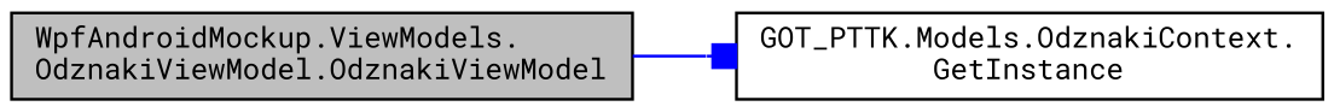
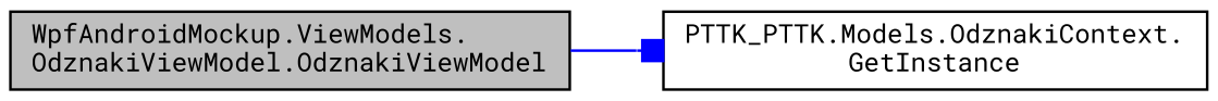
  digraph {
    rankdir=LR
    fontname="Roboto Mono"
    node [color=black fontname="Roboto Mono" fontsize=10 shape=record style=filled]
    n1 [fillcolor=grey75 fontcolor=black height=0.2 label="WpfAndroidMockup.ViewModels.\lOdznakiViewModel.OdznakiViewModel" width=0.4]
-   n2 [fillcolor=white height=0.2 label="GOT_PTTK.Models.OdznakiContext.\lGetInstance" width=0.4]
+   n2 [fillcolor=white height=0.2 label="PTTK_PTTK.Models.OdznakiContext.\lGetInstance" width=0.4]
    n1 -> n2 [color=blue fontname="Roboto Mono" fontsize=10 labelfontname=Helvetica labelfontsize=10 style=solid arrowhead=box]
  }
